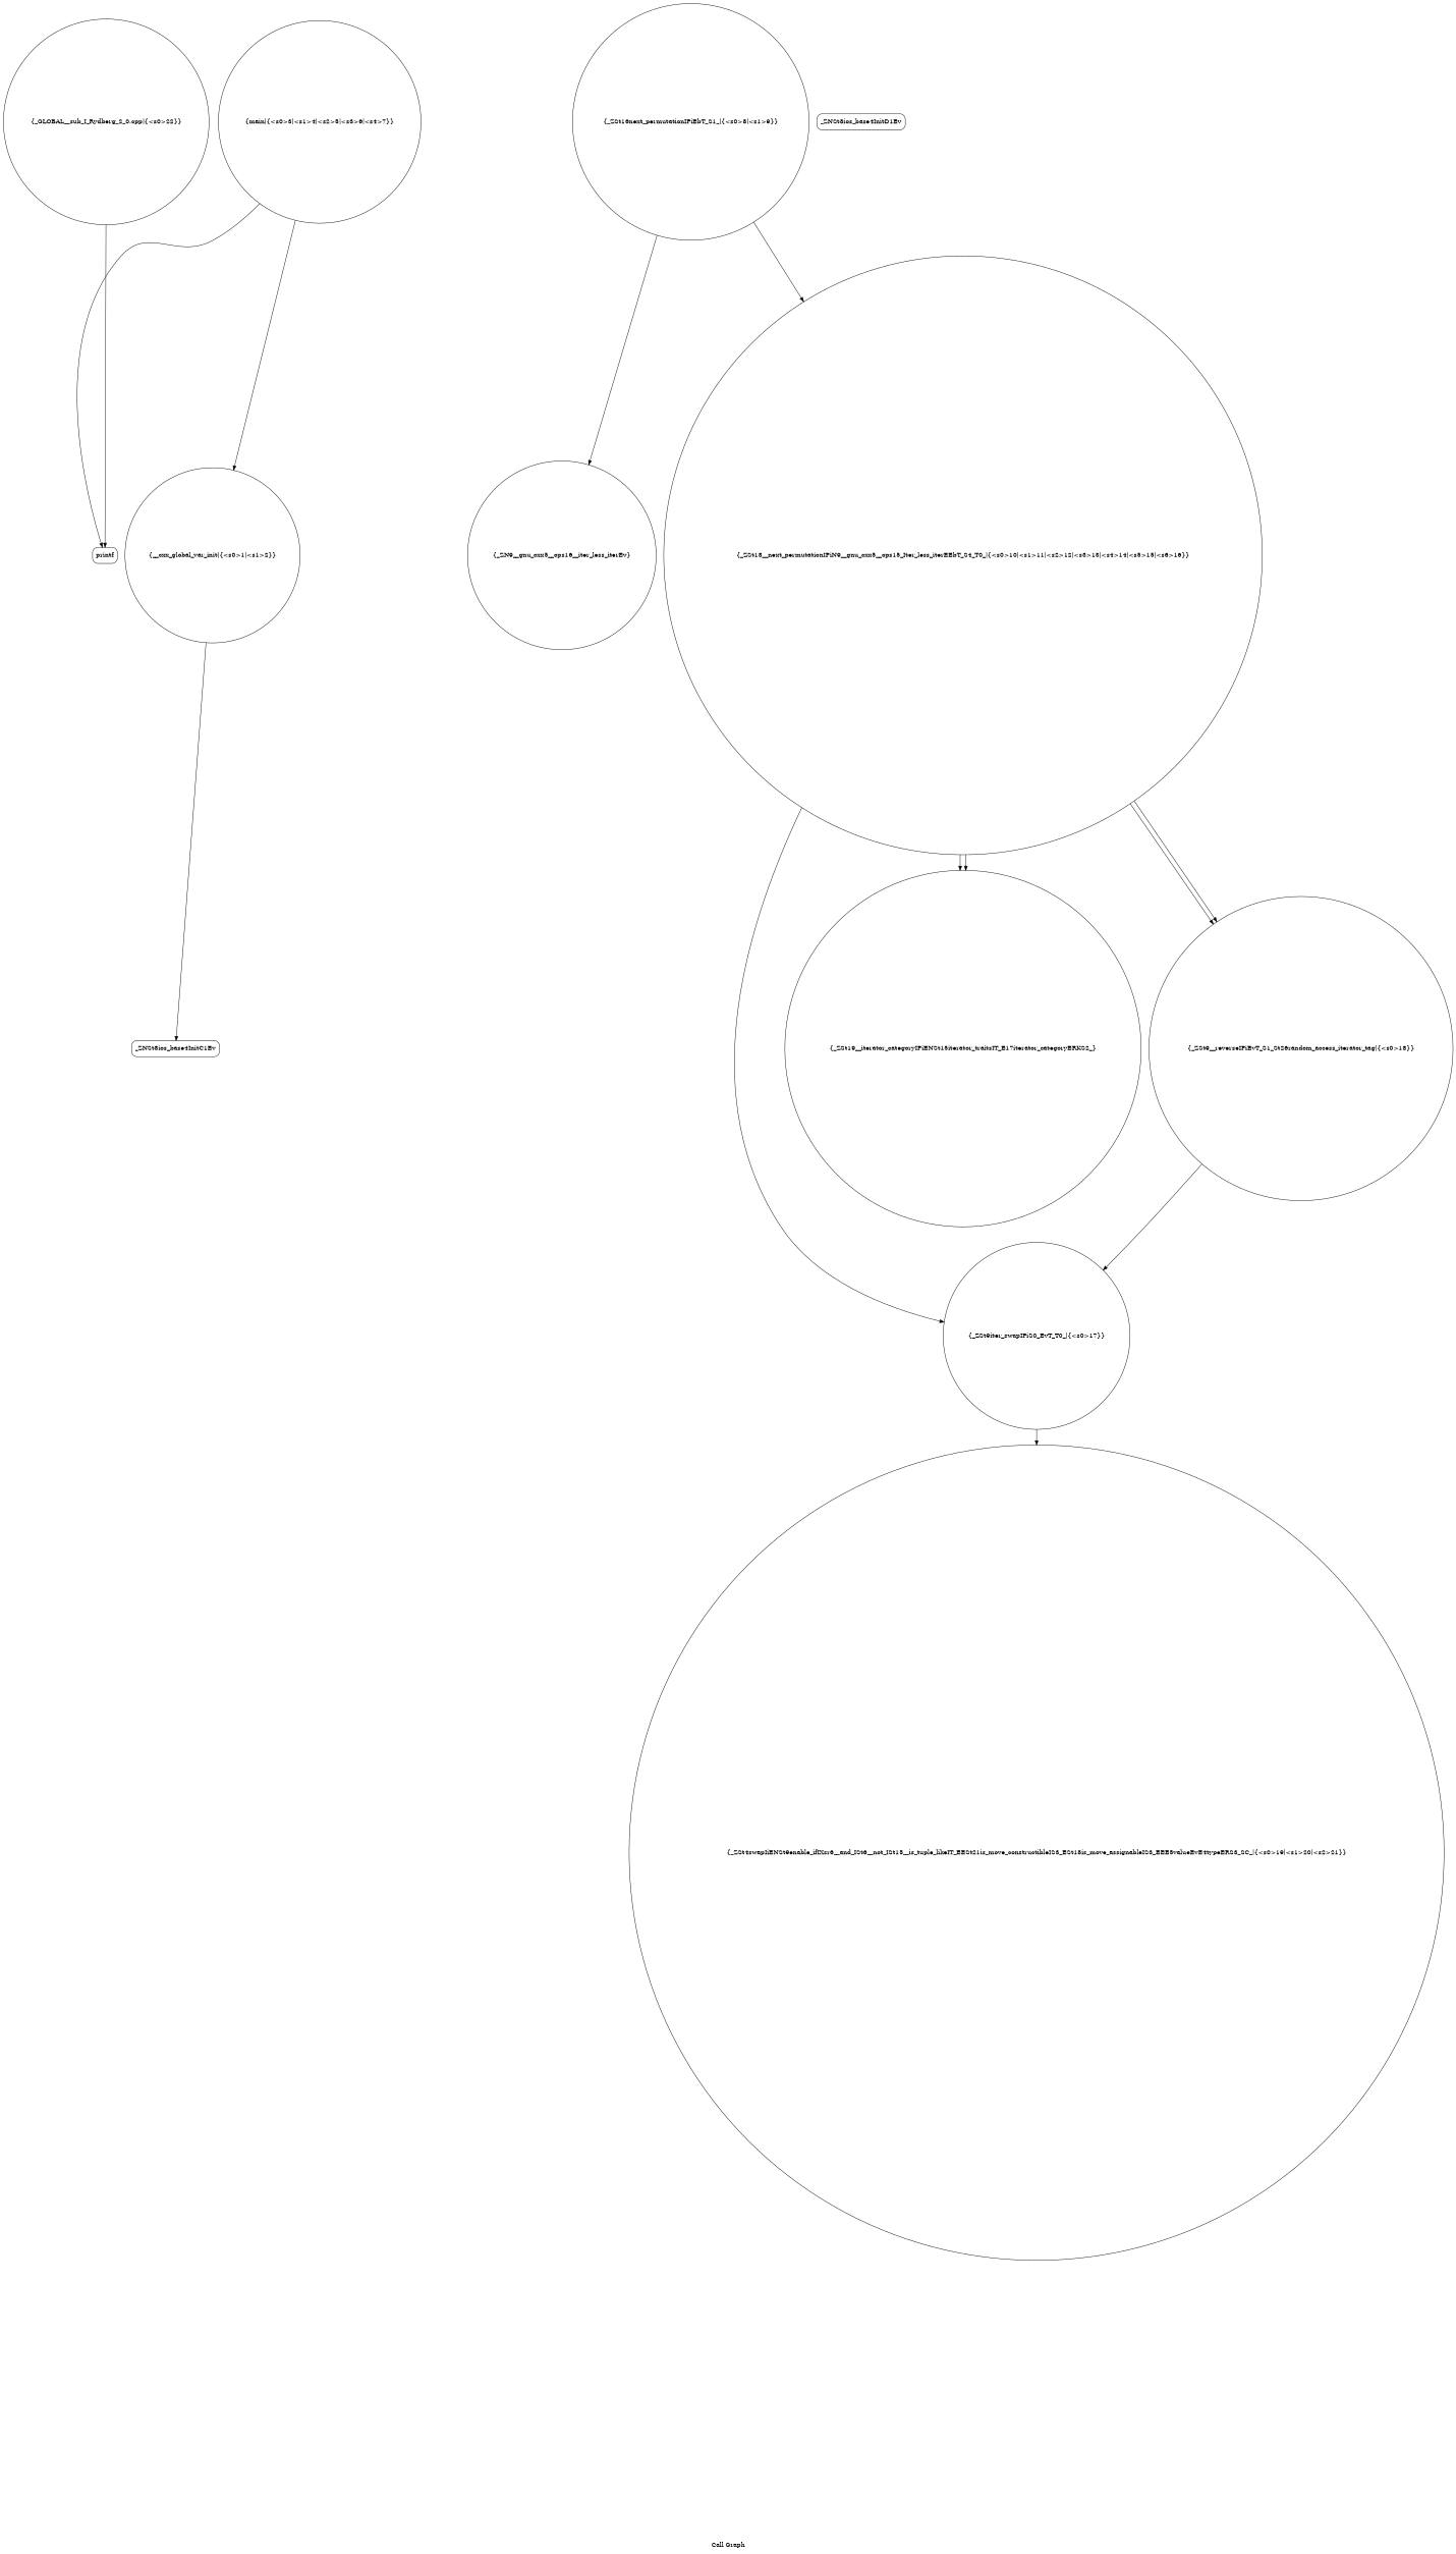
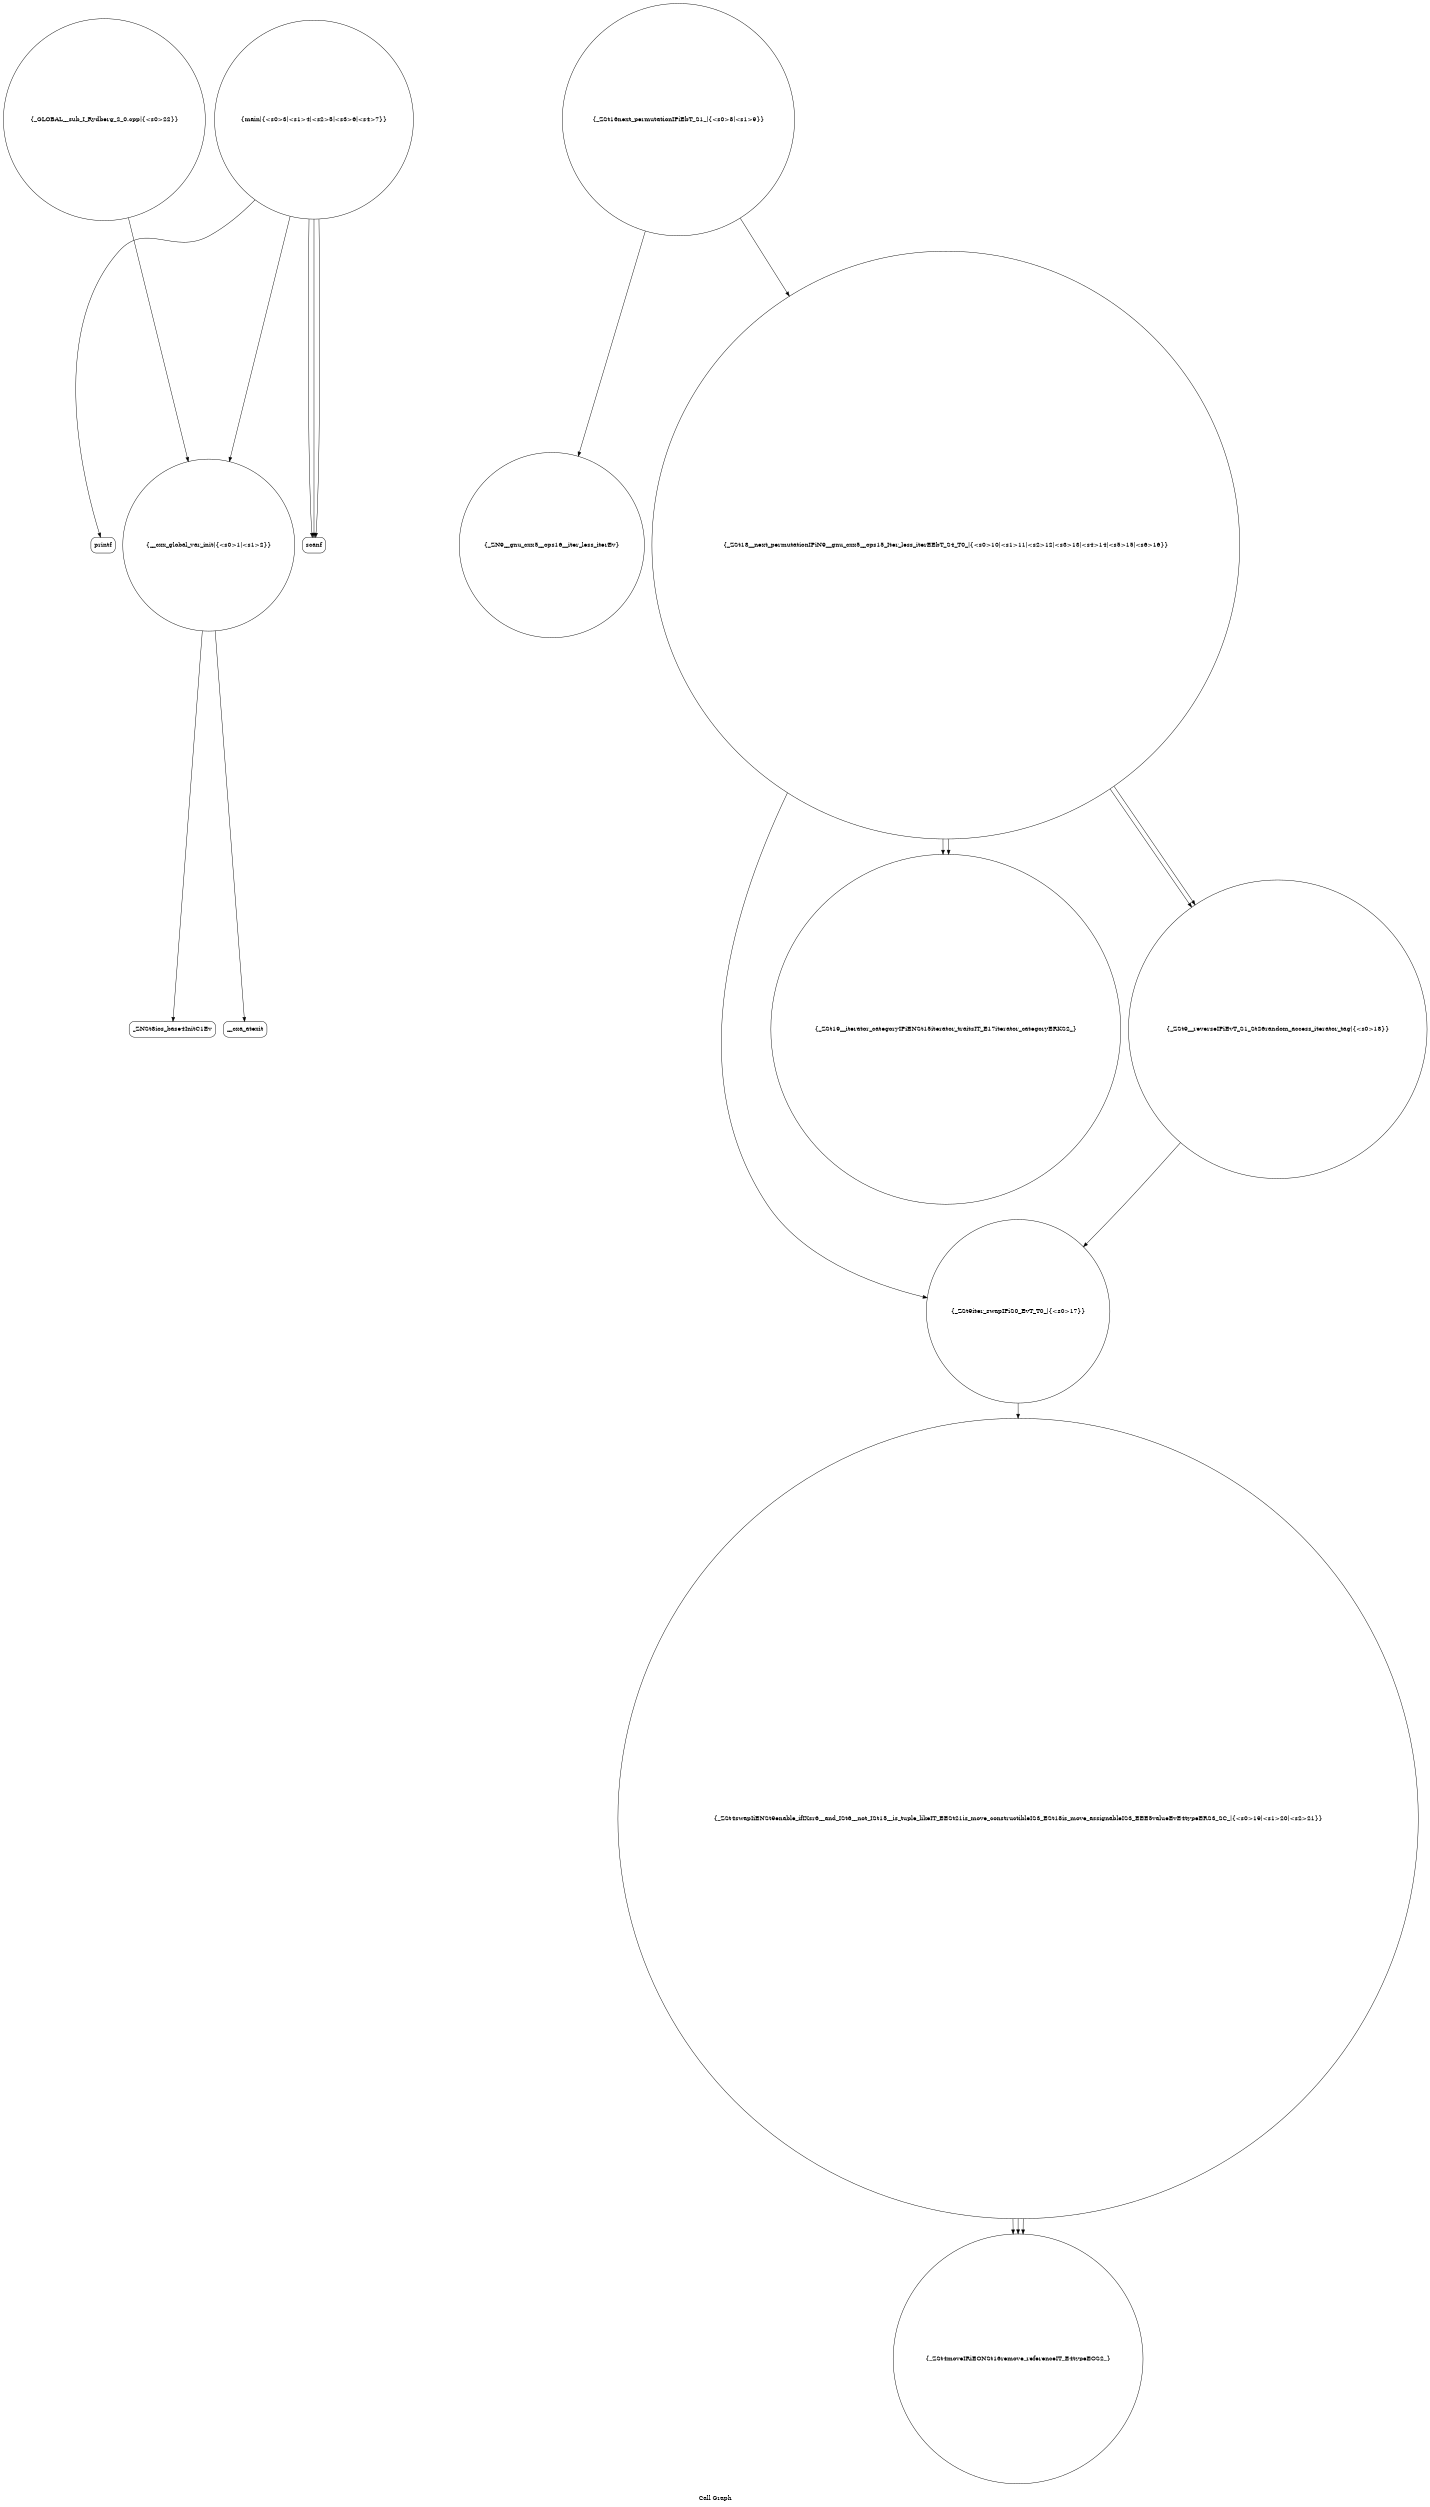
  digraph {
    label="Call Graph"
    node [shape=circle]
    edge [color=black tailport=s0]
    n1 [label="{__cxx_global_var_init|{<s0>1|<s1>2}}"]
    n2 [label="{_ZNSt8ios_base4InitC1Ev}" shape=Mrecord]
+   n3 [label="{__cxa_atexit}" shape=Mrecord]
    n4 [label="{printf}" shape=Mrecord]
    n5 [label="{_ZSt4swapIiENSt9enable_ifIXsr6__and_ISt6__not_ISt15__is_tuple_likeIT_EESt21is_move_constructibleIS3_ESt18is_move_assignableIS3_EEE5valueEvE4typeERS3_SC_|{<s0>19|<s1>20|<s2>21}}"]
-   n7 [label="{_ZNSt8ios_base4InitD1Ev}" shape=Mrecord]
+   n6 [label="{_ZSt4moveIRiEONSt16remove_referenceIT_E4typeEOS2_}"]
    n8 [label="{_ZN9__gnu_cxx5__ops16__iter_less_iterEv}"]
    n9 [label="{_GLOBAL__sub_I_Rydberg_2_0.cpp|{<s0>22}}"]
    n10 [label="{main|{<s0>3|<s1>4|<s2>5|<s3>6|<s4>7}}"]
+   n11 [label="{scanf}" shape=Mrecord]
    n12 [label="{_ZSt16next_permutationIPiEbT_S1_|{<s0>8|<s1>9}}"]
    n13 [label="{_ZSt18__next_permutationIPiN9__gnu_cxx5__ops15_Iter_less_iterEEbT_S4_T0_|{<s0>10|<s1>11|<s2>12|<s3>13|<s4>14|<s5>15|<s6>16}}"]
    n14 [label="{_ZSt9iter_swapIPiS0_EvT_T0_|{<s0>17}}"]
    n15 [label="{_ZSt19__iterator_categoryIPiENSt15iterator_traitsIT_E17iterator_categoryERKS2_}"]
    n16 [label="{_ZSt9__reverseIPiEvT_S1_St26random_access_iterator_tag|{<s0>18}}"]
    n1 -> n2
-   n9 -> n4
+   n1 -> n3 [tailport=s1]
+   n5 -> n6
+   n5 -> n6 [tailport=s1]
+   n5 -> n6 [tailport=s2]
+   n9 -> n1
    n10 -> n1 [tailport=s3]
    n10 -> n4 [tailport=s4]
+   n10 -> n11
+   n10 -> n11 [tailport=s1]
+   n10 -> n11 [tailport=s2]
    n12 -> n8
    n12 -> n13 [tailport=s1]
    n13 -> n14 [tailport=s2]
    n13 -> n15 [tailport=s3]
    n13 -> n15 [tailport=s5]
    n13 -> n16 [tailport=s4]
    n13 -> n16 [tailport=s6]
    n14 -> n5
    n16 -> n14
  }
